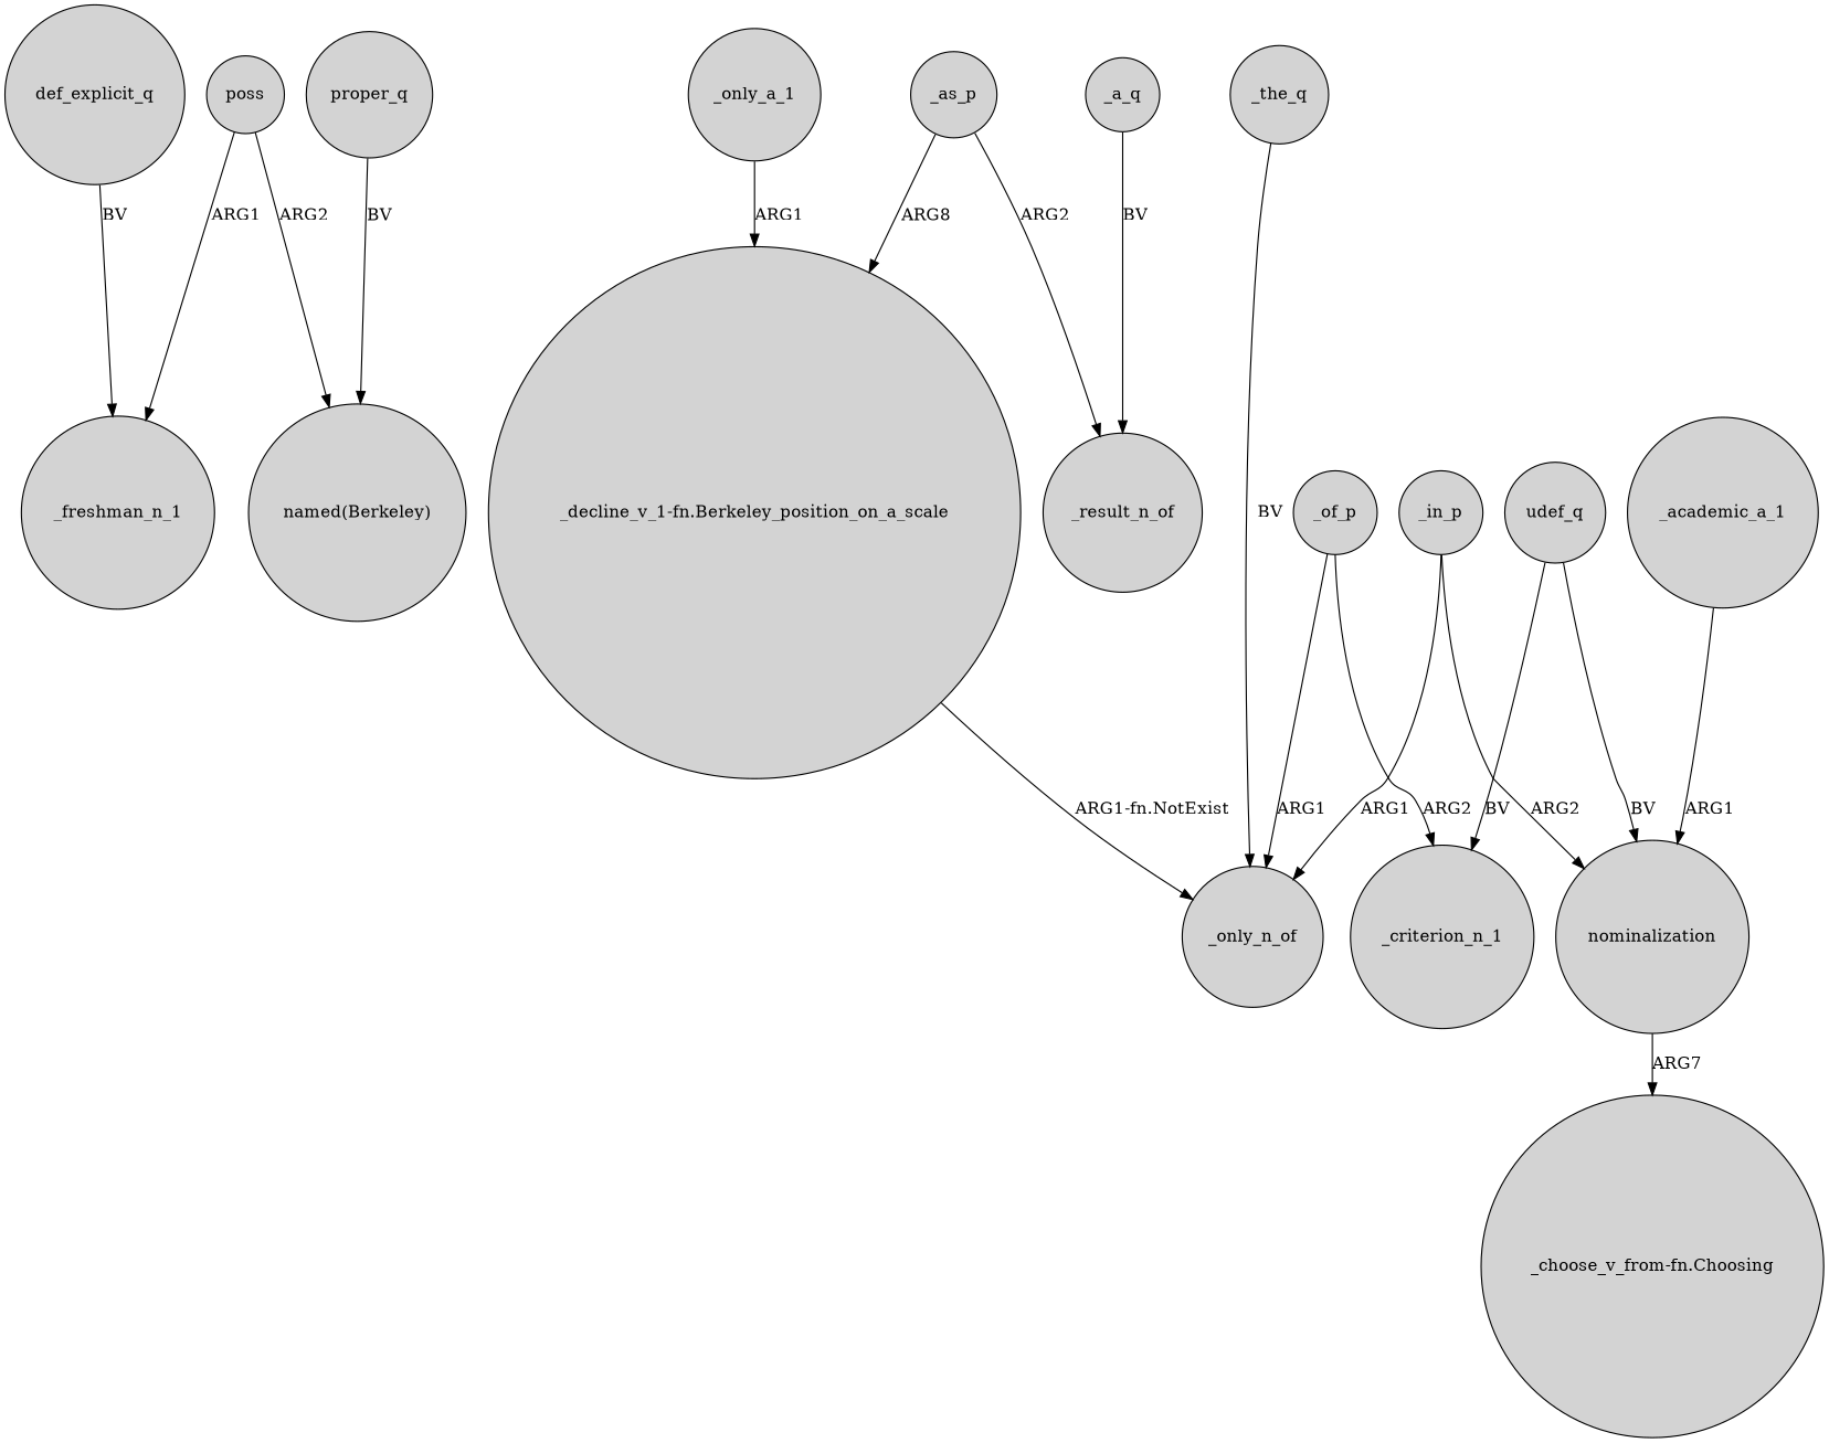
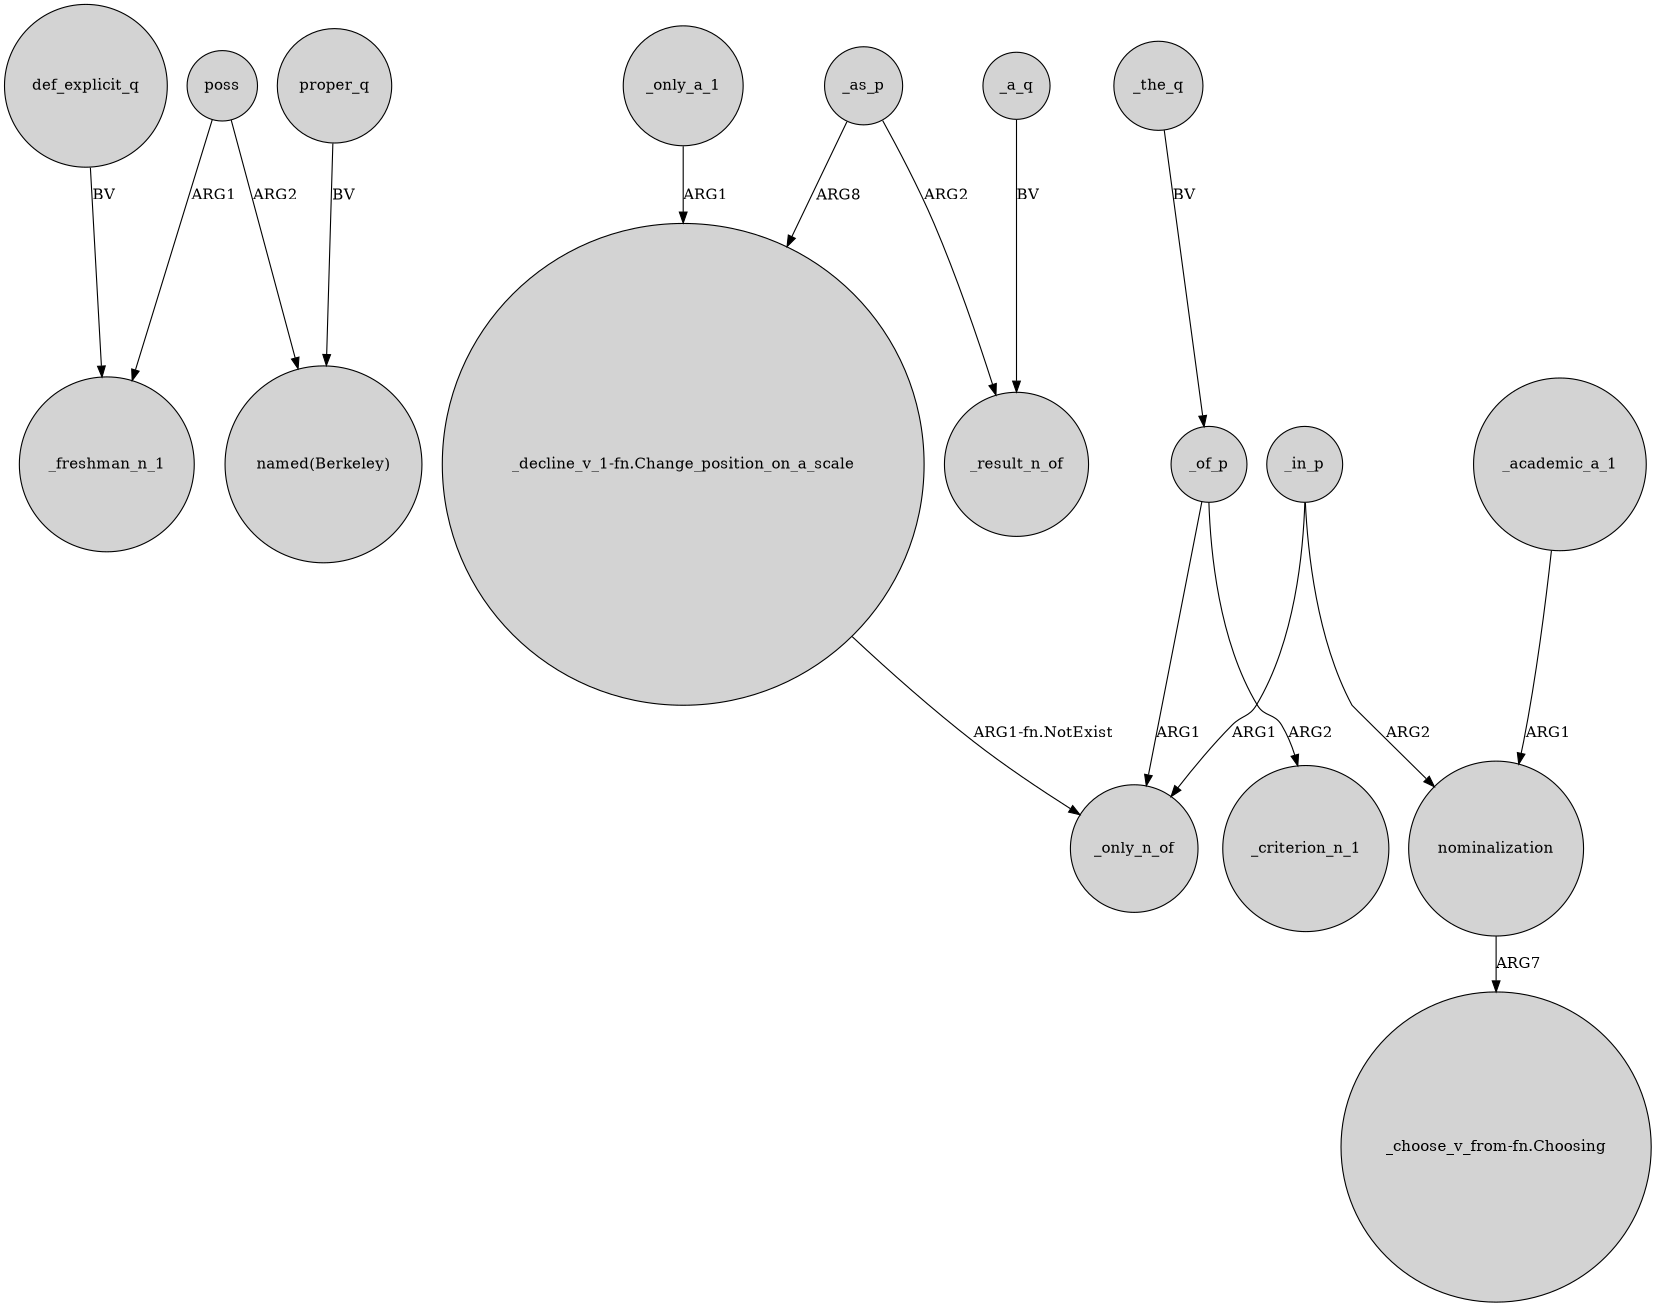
  digraph {
    node [shape=circle style=filled]
    poss
    _freshman_n_1
    "named(Berkeley)"
    _as_p
-   "_decline_v_1-fn.Change_position_on_a_scale" [label="_decline_v_1-fn.Berkeley_position_on_a_scale"]
+   "_decline_v_1-fn.Change_position_on_a_scale"
    _result_n_of
    n7 [label=_only_n_of]
    _of_p
    _criterion_n_1
    proper_q
    _only_a_1
    nominalization
    "_choose_v_from-fn.Choosing"
-   udef_q
    _a_q
    _the_q
    _academic_a_1
    def_explicit_q
    _in_p
    poss -> _freshman_n_1 [label=ARG1]
    poss -> "named(Berkeley)" [label=ARG2]
    _as_p -> "_decline_v_1-fn.Change_position_on_a_scale" [label=ARG8]
    _as_p -> _result_n_of [label=ARG2]
    "_decline_v_1-fn.Change_position_on_a_scale" -> n7 [label="ARG1-fn.NotExist"]
    _of_p -> n7 [label=ARG1]
    _of_p -> _criterion_n_1 [label=ARG2]
    proper_q -> "named(Berkeley)" [label=BV]
    _only_a_1 -> "_decline_v_1-fn.Change_position_on_a_scale" [label=ARG1]
    nominalization -> "_choose_v_from-fn.Choosing" [label=ARG7]
-   udef_q -> _criterion_n_1 [label=BV]
-   udef_q -> nominalization [label=BV]
    _a_q -> _result_n_of [label=BV]
-   _the_q -> n7 [label=BV]
+   _the_q -> _of_p [label=BV]
    _academic_a_1 -> nominalization [label=ARG1]
    def_explicit_q -> _freshman_n_1 [label=BV]
    _in_p -> n7 [label=ARG1]
    _in_p -> nominalization [label=ARG2]
  }
